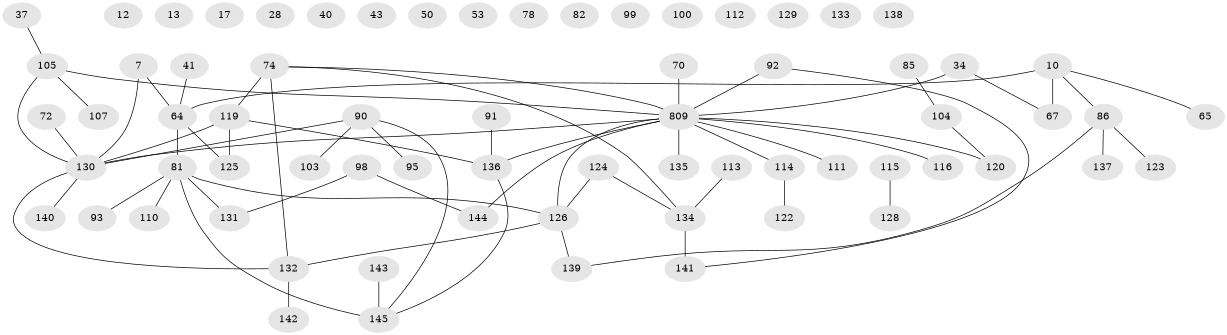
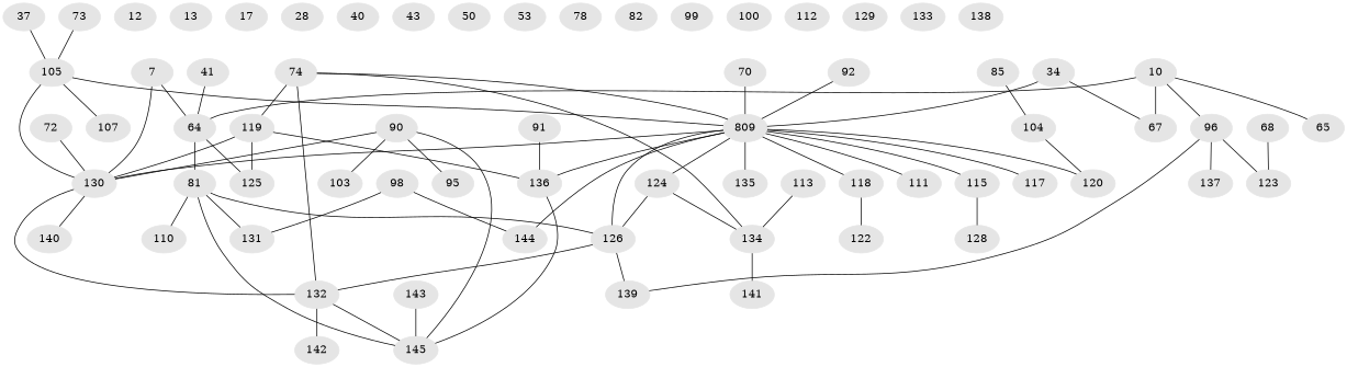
  graph {
    node [color=gray90 style=filled]
    64 [super="+55"]
    81 [super="+32"]
    125 [super="+58"]
    7
    130 [super="+33+79+101"]
    132 [super="+48+71"]
    140
    12
    13
    n10 [label=10]
    65
    67
-   86 [super="+54+29"]
+   86 [super="+54+29" label=96]
    123
    137
    139
    17
    28
    34 [super="+2+11"]
    n20 [label=809 super="+56+66+108"]
-   114 [super="+62"]
+   114 [super="+62" label=118]
    126 [super="+121"]
    136 [super="+127"]
    144
    120 [super="+116"]
    111
    115
-   117 [label=116]
+   117
    124 [super="+1"]
    135 [super="+25"]
    122
    105 [super="+80"]
    107
    37
    40
    43
    50 [super="+8"]
    53 [super="+49"]
    n39 [label=41]
-   93
    110 [super="+39"]
    131 [super="+16+102"]
    145 [super="+97"]
+   68
    70
    72 [super="+31+36"]
+   73
    74 [super="+69"]
    119
    134 [super="+83"]
    142 [super="+52"]
    141 [super="+106"]
    78
    82
    85 [super="+3+38"]
    104
    90 [super="+5+76"]
    95 [super="+30+45"]
    103
    91
    92
    98
    99
    100
    128
    112
    113
    129
    133
    138
    143
    64 -- 81
    64 -- 125
    81 -- 126 [weight=2]
-   81 -- 93
    81 -- 110
    81 -- 131 [weight=2]
    81 -- 145
    7 -- 64
    7 -- 130
    130 -- 132
    130 -- 140
+   132 -- 145
    132 -- 142
    n10 -- 64 [weight=2]
    n10 -- 65
    n10 -- 67
    n10 -- 86
    86 -- 123
    86 -- 137
    86 -- 139
    34 -- 67
    34 -- n20 [weight=2]
    n20 -- 130 [weight=2]
    n20 -- 114
    n20 -- 126
    n20 -- 136 [weight=2]
    n20 -- 144
    n20 -- 120 [weight=2]
    n20 -- 111
+   n20 -- 115
    n20 -- 117
+   n20 -- 124 [weight=2]
    n20 -- 135
    114 -- 122
    126 -- 132 [weight=2]
    126 -- 139
    136 -- 145
    115 -- 128
    124 -- 126 [weight=2]
    124 -- 134
    105 -- 130 [weight=3]
    105 -- n20 [weight=2]
    105 -- 107
    37 -- 105
    n39 -- 64
+   68 -- 123
    70 -- n20
    72 -- 130
+   73 -- 105
    74 -- 132 [weight=2]
    74 -- n20
    74 -- 119
    74 -- 134
    119 -- 125
    119 -- 130 [weight=2]
    119 -- 136
    134 -- 141 [weight=2]
    85 -- 104
    104 -- 120
    90 -- 130
    90 -- 145
    90 -- 95
    90 -- 103
    91 -- 136
    92 -- n20
-   92 -- 141
    98 -- 144
    98 -- 131
    113 -- 134
    143 -- 145
  }
